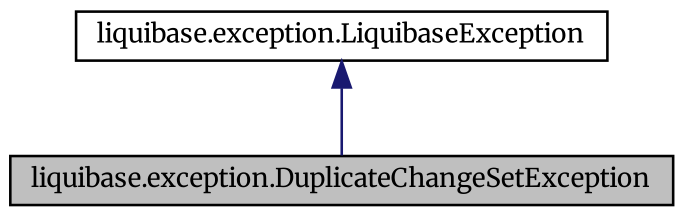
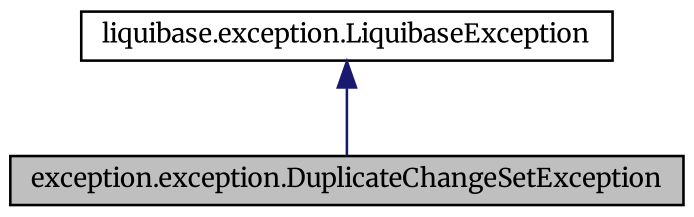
  digraph {
    fontname=Merriweather
    node [color=black fontname=Merriweather fontsize=10 shape=record style=filled]
-   n1 [fillcolor=grey75 fontcolor=black height=0.2 label="liquibase.exception.DuplicateChangeSetException" width=0.4]
+   n1 [fillcolor=grey75 fontcolor=black height=0.2 label="exception.exception.DuplicateChangeSetException" width=0.4]
    n2 [fillcolor=white height=0.2 label="liquibase.exception.LiquibaseException" width=0.4]
    n2 -> n1 [color=midnightblue dir=back fontname=Merriweather fontsize=10 labelfontname="FreeSans.ttf" labelfontsize=10 style=solid]
  }
